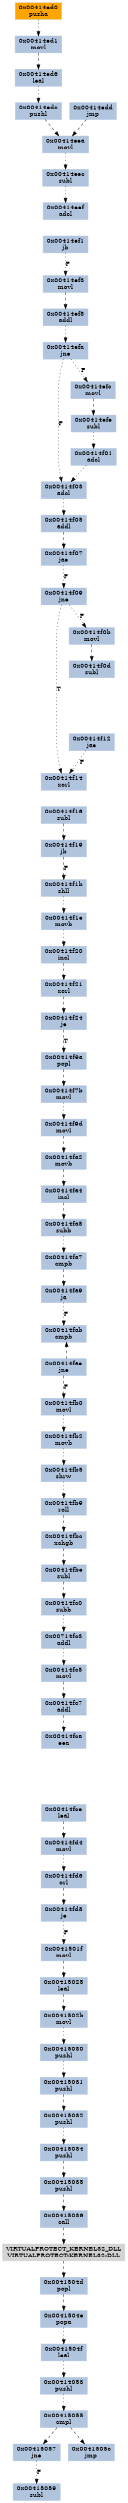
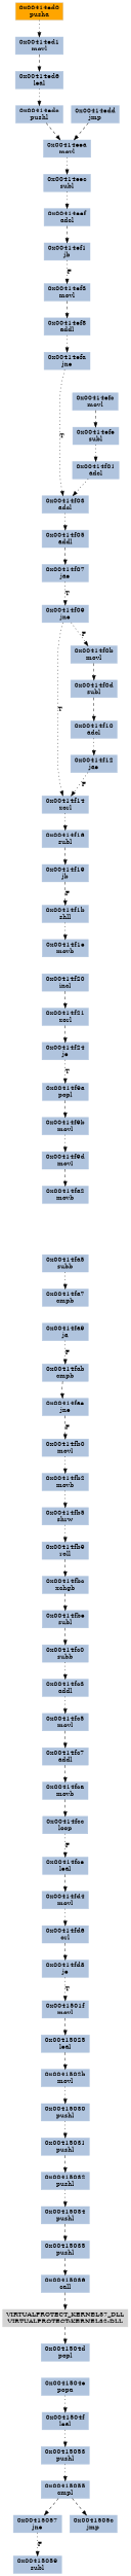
  strict digraph {
    node [color=lightsteelblue fillcolor=lightsteelblue shape=rectangle style=filled]
    edge [color="#000000" style=dotted]
    n1 [label="0x00414fa5\nsubb"]
    n2 [label="0x00414fa7\ncmpb"]
    n3 [label="0x00414fa9\nja"]
    n4 [label="0x00414fab\ncmpb"]
-   n5 [label="0x00414f7b\nmovl"]
+   n5 [label="0x00414f9b\nmovl"]
    n6 [label="0x00414f9d\nmovl"]
    n7 [label="0x00414fa2\nmovb"]
-   n8 [label="0x00414fa4\nincl"]
    n9 [label="0x0041502b\nmovl"]
    n10 [label="0x00415030\npushl"]
    n11 [label="0x00415031\npushl"]
    n12 [label="0x00415032\npushl"]
    n13 [label="0x00414fb9\nroll"]
    n14 [label="0x00414fbc\nxchgb"]
    n15 [label="0x00414fbe\nsubl"]
    n16 [label="0x00414fc0\nsubb"]
    n17 [label="0x00414f07\njae"]
    n18 [label="0x00414f09\njne"]
    n19 [label="0x00414f14\nxorl"]
    n20 [label="0x00414f0b\nmovl"]
    n21 [label="0x00414f16\nsubl"]
    n22 [label="0x00414f0d\nsubl"]
    n23 [label="0x00415057\njne"]
    n24 [label="0x00415059\nsubl"]
    n25 [label="0x0041505c\njmp"]
    n26 [label="0x00415034\npushl"]
    n27 [label="0x00415035\npushl"]
    n28 [label="0x00415036\ncall"]
-   n29 [color=lightgrey fillcolor=lightgrey label="VIRTUALPROTECT_KERNEL32_DLL\nVIRTUALPROTECT-KERNEL32-DLL"]
+   n29 [color=lightgrey fillcolor=lightgrey label="VIRTUALPROTECT_KERNEL37_DLL\nVIRTUALPROTECT-KERNEL32-DLL"]
    n30 [label="0x00414ef8\naddl"]
    n31 [label="0x00414efa\njne"]
    n32 [label="0x00414f03\nadcl"]
    n33 [label="0x00414efc\nmovl"]
    n34 [label="0x00414f05\naddl"]
    n35 [label="0x00414efe\nsubl"]
    n36 [label="0x00414fd6\norl"]
    n37 [label="0x00414fd8\nje"]
    n38 [label="0x0041501f\nmovl"]
    n39 [label="0x00415025\nleal"]
    n40 [label="0x00414f01\nadcl"]
-   n41 [label="0x00714fc3\naddl"]
+   n41 [label="0x00414fc3\naddl"]
    n42 [label="0x00414f19\njb"]
+   n43 [label="0x00414f10\nadcl"]
    n44 [label="0x00414f9a\npopl"]
    n45 [label="0x00414ef3\nmovl"]
    n46 [label="0x00414f12\njae"]
    n47 [label="0x0041504d\npopl"]
    n48 [label="0x00414f21\nxorl"]
    n49 [label="0x00414f24\nje"]
-   n50 [label="0x00414053\npushl"]
+   n50 [label="0x00415053\npushl"]
    n51 [label="0x00415055\ncmpl"]
    n52 [color=lightgrey fillcolor=orange label="0x00414ed0\npusha"]
    n53 [label="0x00414ed1\nmovl"]
    n54 [label="0x00414ed6\nleal"]
    n55 [label="0x00414edc\npushl"]
    n56 [label="0x0041504e\npopa"]
    n57 [label="0x00414f1b\nshll"]
    n58 [label="0x00414fce\nleal"]
    n59 [label="0x00414fd4\nmovl"]
    n60 [label="0x00414f20\nincl"]
    n61 [label="0x00414fae\njne"]
    n62 [label="0x00414fb0\nmovl"]
    n63 [label="0x0041504f\nleal"]
    n64 [label="0x00414fb2\nmovb"]
    n65 [label="0x00414fb5\nshrw"]
-   n66 [label="0x00414fca\neea"]
+   n66 [label="0x00414fca\nmovb"]
+   n67 [label="0x00414fcc\nloop"]
    n68 [label="0x00414fc5\nmovl"]
    n69 [label="0x00414fc7\naddl"]
    n70 [label="0x00414f1e\nmovb"]
    n71 [label="0x00414eec\nsubl"]
    n72 [label="0x00414eef\nadcl"]
    n73 [label="0x00414ef1\njb"]
    n74 [label="0x00414eea\nmovl"]
    n75 [label="0x00414edd\njmp"]
    n1 -> n2
-   n2 -> n3 [style=dashed]
    n3 -> n4 [label=F]
-   n61 -> n4 [style=dashed]
+   n4 -> n61 [style=dashed]
    n5 -> n6
    n6 -> n7 [style=dashed]
-   n7 -> n8 [style=dashed]
-   n8 -> n1 [style=dashed]
    n9 -> n10
    n10 -> n11
    n11 -> n12 [style=dashed]
    n12 -> n26
    n13 -> n14 [style=dashed]
    n14 -> n15 [style=dashed]
    n15 -> n16 [style=dashed]
    n16 -> n41
-   n17 -> n18 [label=F]
+   n17 -> n18 [label=T]
    n18 -> n19 [label=T]
    n18 -> n20 [label=F]
+   n19 -> n21
    n20 -> n22 [style=dashed]
    n21 -> n42 [style=dashed]
+   n22 -> n43 [style=dashed]
    n23 -> n24 [label=F]
    n26 -> n27 [style=dashed]
    n27 -> n28 [style=dashed]
    n28 -> n29 [style=dashed]
    n29 -> n47 [style=dashed]
    n30 -> n31
-   n31 -> n32 [label=F]
-   n31 -> n33 [label=F]
+   n31 -> n32 [label=T]
    n32 -> n34
    n33 -> n35 [style=dashed]
    n34 -> n17 [style=dashed]
    n35 -> n40
    n36 -> n37 [style=dashed]
-   n37 -> n38 [label=F]
+   n37 -> n38 [label=T]
    n38 -> n39 [style=dashed]
    n39 -> n9 [style=dashed]
    n40 -> n32
    n41 -> n68
    n42 -> n57 [label=F style=dashed]
+   n43 -> n46
    n44 -> n5 [style=dashed]
    n45 -> n30 [style=dashed]
    n46 -> n19 [label=F]
-   n47 -> n56 [style=dashed]
    n48 -> n49 [style=dashed]
-   n49 -> n44 [label=T style=dashed]
+   n49 -> n44 [label=T]
    n50 -> n51
    n51 -> n23 [style=dashed]
    n51 -> n25 [style=dashed]
    n52 -> n53
    n53 -> n54 [style=dashed]
    n54 -> n55
    n55 -> n74 [style=dashed]
    n56 -> n63
    n57 -> n70
    n58 -> n59 [style=dashed]
    n59 -> n36
    n60 -> n48 [style=dashed]
    n61 -> n62 [label=F style=dashed]
    n62 -> n64
    n63 -> n50
    n64 -> n65
    n65 -> n13
+   n66 -> n67 [style=dashed]
+   n67 -> n58 [label=F]
    n68 -> n69 [style=dashed]
    n69 -> n66 [style=dashed]
-   n70 -> n60
    n71 -> n72
+   n72 -> n73 [style=dashed]
    n73 -> n45 [label=F]
    n74 -> n71
    n75 -> n74 [style=dashed]
  }
